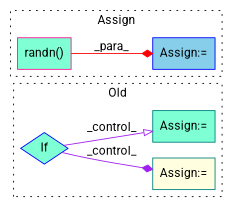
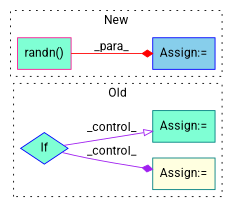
  digraph {
    rankdir=LR
    fontname=Roboto
    node [a=68 l=3 shape=box style=filled fillcolor=aquamarine color=blue fontname=Roboto]
    edge [color=purple arrowhead=diamond fontname=Roboto]
    n1 [a=96 label=If s=3410 shape=diamond]
    n2 [label="Assign:=" s=3500 fillcolor=lightyellow color=teal]
    n3 [label="Assign:=" s=3618 color=teal]
    n4 [a=75 l="12,47" label="randn()" s="3228,3261" color=deeppink]
    n5 [label="Assign:=" s=3225 fillcolor=skyblue]
    subgraph cluster_1 {
      label=Old
      style=dotted
      n1
      n2
      n3
    }
    subgraph cluster_2 {
-     label=Assign
+     label=New
      style=dotted
      n4
      n5
    }
    n1 -> n2 [label=_control_]
    n1 -> n3 [label=_control_ arrowhead=onormal]
    n4 -> n5 [label=_para_ color=red]
  }
